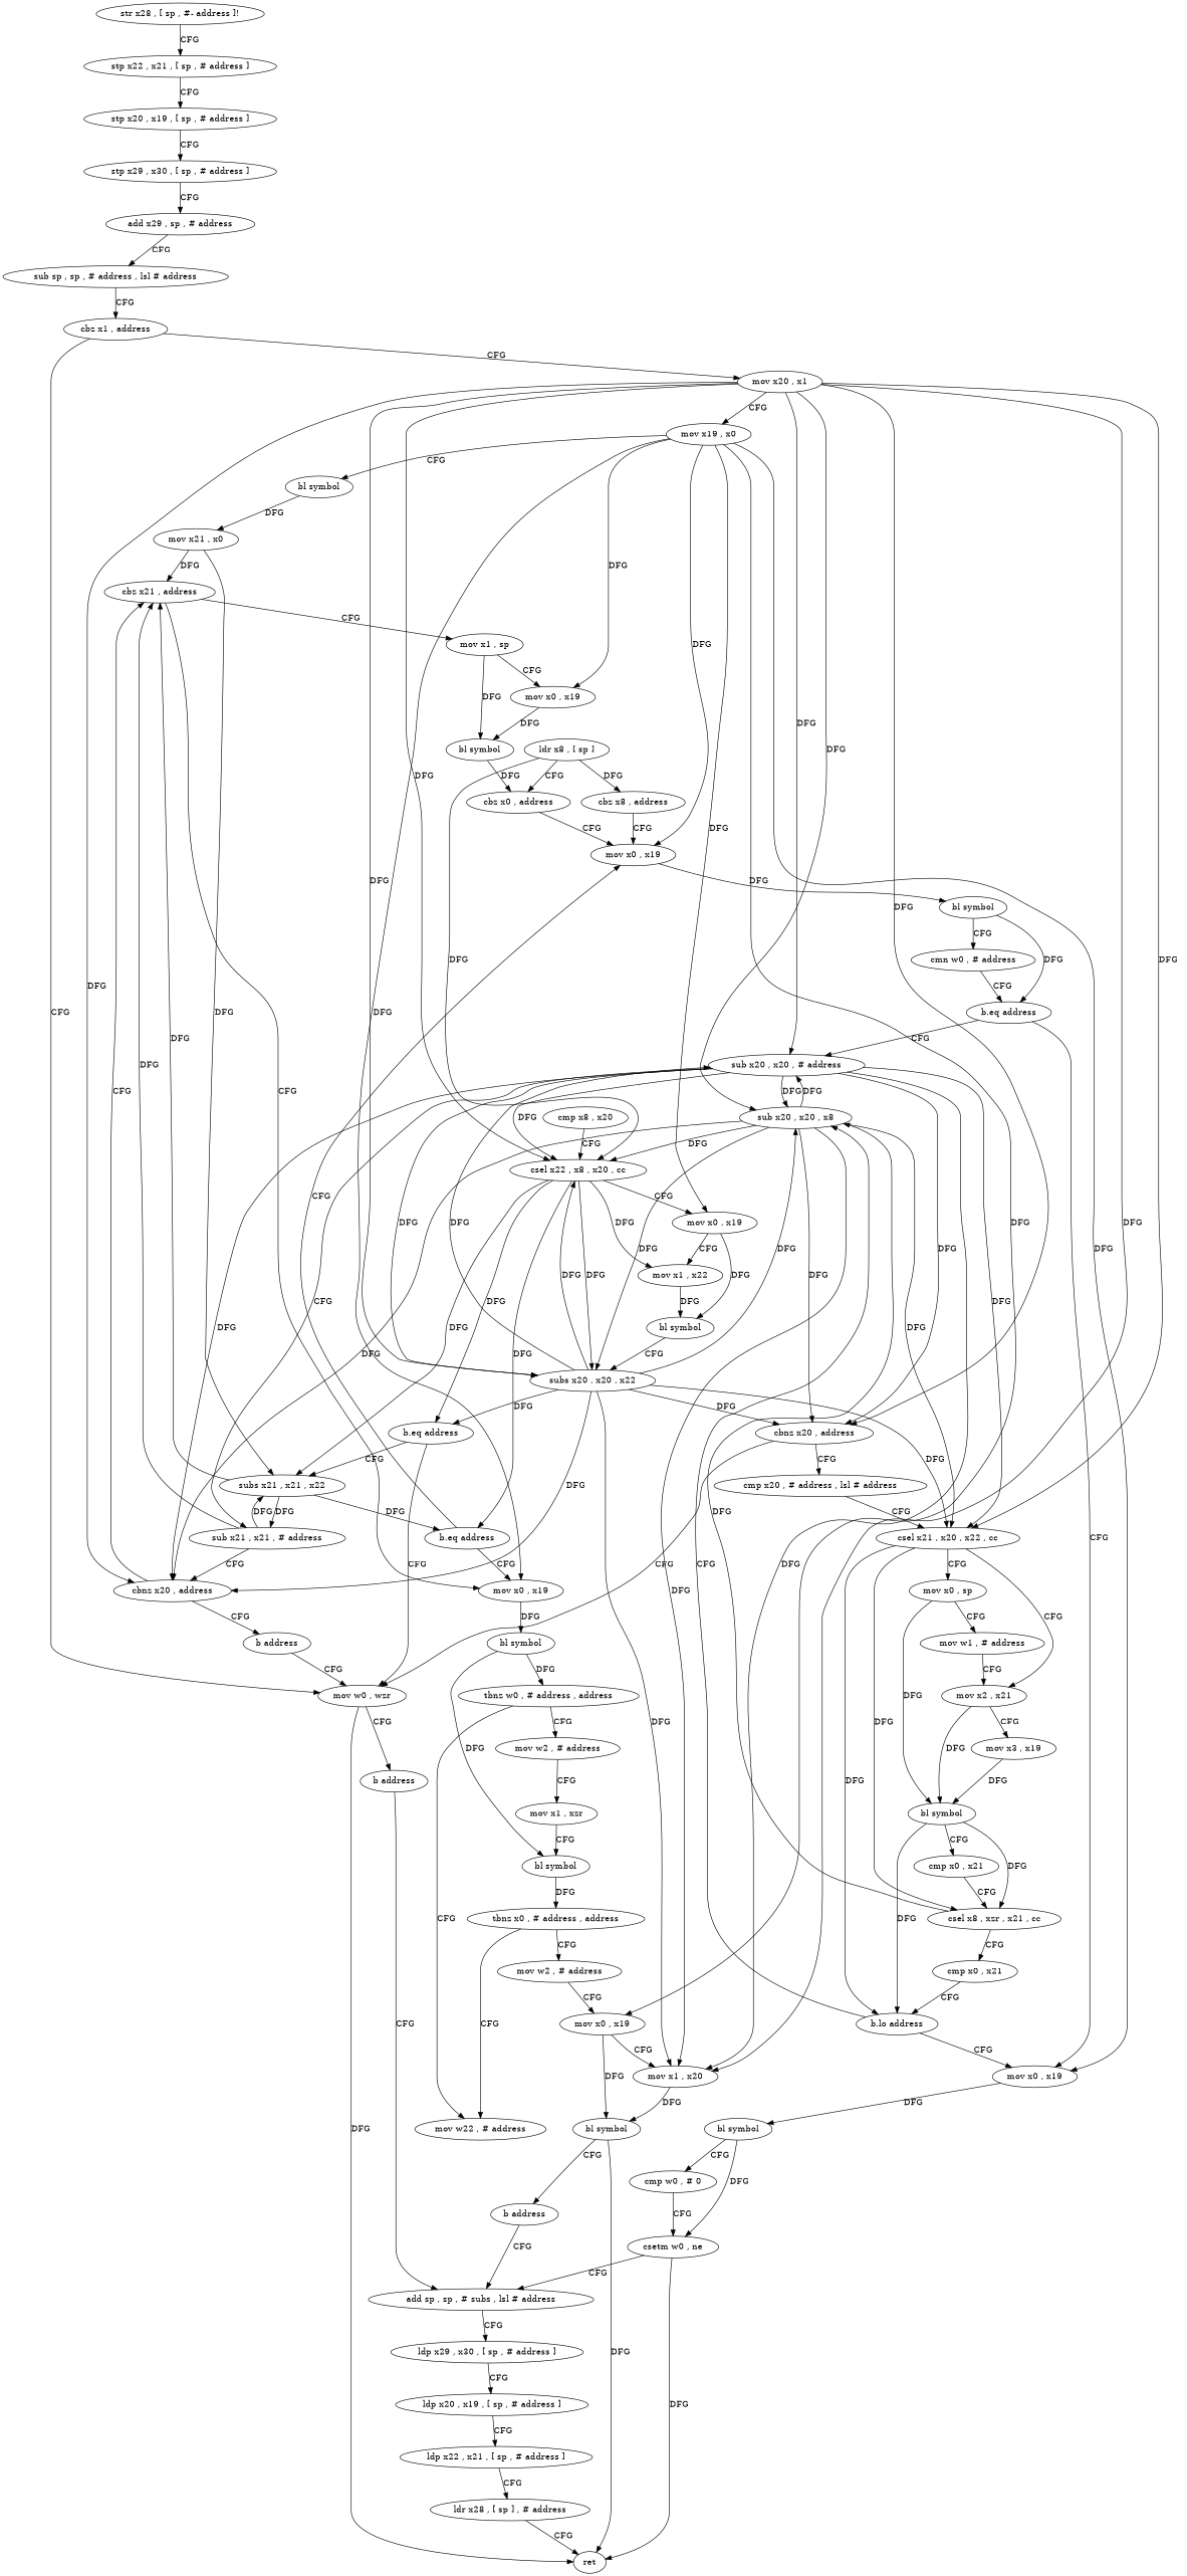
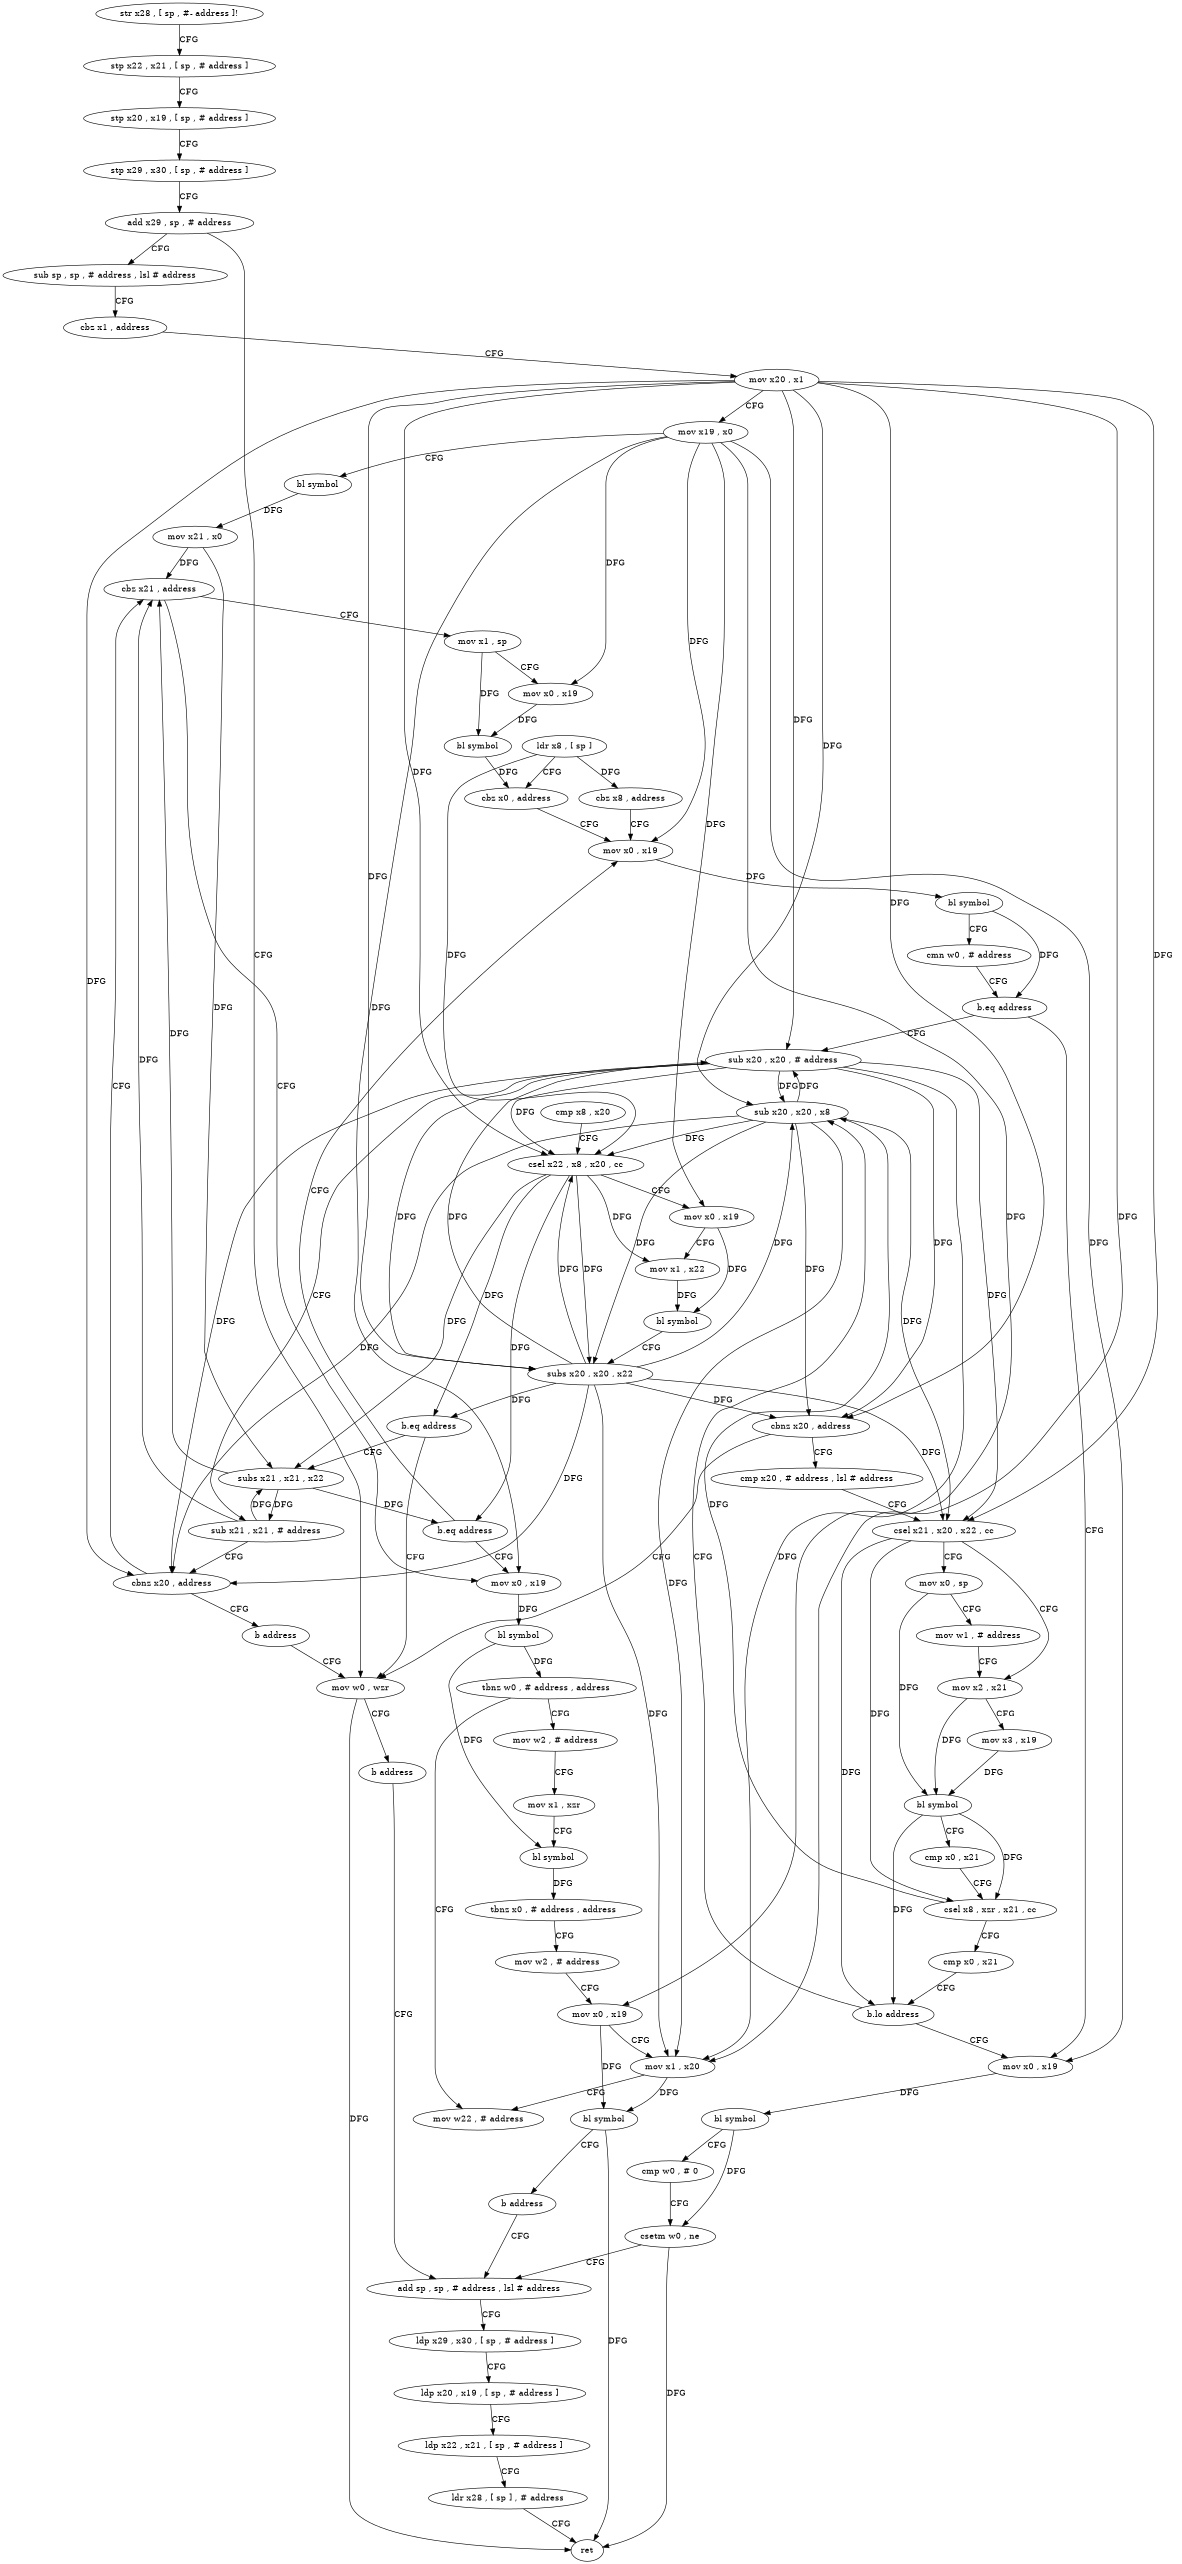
  digraph {
    n1 [label="str x28 , [ sp , #- address ]!"]
    n2 [label="stp x22 , x21 , [ sp , # address ]"]
    n3 [label="stp x20 , x19 , [ sp , # address ]"]
    n4 [label="stp x29 , x30 , [ sp , # address ]"]
    n5 [label="add x29 , sp , # address"]
    n6 [label="sub sp , sp , # address , lsl # address"]
    n7 [label="cbz x1 , address"]
    n8 [label="mov w0 , wzr"]
    n9 [label="mov x20 , x1"]
    n10 [label="b address"]
    n11 [label=ret]
    n12 [label="mov x19 , x0"]
    n13 [label="sub x20 , x20 , # address"]
    n14 [label="sub x20 , x20 , x8"]
    n15 [label="cbnz x20 , address"]
    n16 [label="mov x1 , x20"]
    n17 [label="cbnz x20 , address"]
    n18 [label="csel x22 , x8 , x20 , cc"]
    n19 [label="subs x20 , x20 , x22"]
    n20 [label="csel x21 , x20 , x22 , cc"]
-   n21 [label="add sp , sp , # subs , lsl # address"]
+   n21 [label="add sp , sp , # address , lsl # address"]
    n22 [label="bl symbol"]
    n23 [label="mov x0 , x19"]
    n24 [label="mov x0 , x19"]
    n25 [label="mov x0 , x19"]
    n26 [label="mov x0 , x19"]
    n27 [label="mov x0 , x19"]
    n28 [label="mov x0 , x19"]
    n29 [label="sub x21 , x21 , # address"]
    n30 [label="cmp x20 , # address , lsl # address"]
    n31 [label="bl symbol"]
    n32 [label="cbz x21 , address"]
    n33 [label="b address"]
    n34 [label="subs x21 , x21 , x22"]
    n35 [label="mov x1 , x22"]
    n36 [label="b.eq address"]
    n37 [label="b.eq address"]
    n38 [label="mov x0 , sp"]
    n39 [label="mov x2 , x21"]
    n40 [label="csel x8 , xzr , x21 , cc"]
    n41 [label="b.lo address"]
    n42 [label="ldp x29 , x30 , [ sp , # address ]"]
    n43 [label="ldp x20 , x19 , [ sp , # address ]"]
    n44 [label="mov x21 , x0"]
    n45 [label="bl symbol"]
    n46 [label="bl symbol"]
    n47 [label="bl symbol"]
    n48 [label="bl symbol"]
    n49 [label="bl symbol"]
    n50 [label="mov x3 , x19"]
    n51 [label="bl symbol"]
    n52 [label="mov x1 , sp"]
    n53 [label="ldp x22 , x21 , [ sp , # address ]"]
    n54 [label="ldr x28 , [ sp ] , # address"]
    n55 [label="tbnz w0 , # address , address"]
    n56 [label="bl symbol"]
    n57 [label="mov w22 , # address"]
    n58 [label="mov w2 , # address"]
    n59 [label="tbnz x0 , # address , address"]
    n60 [label="mov x1 , xzr"]
    n61 [label="cbz x0 , address"]
    n62 [label="ldr x8 , [ sp ]"]
    n63 [label="cbz x8 , address"]
    n64 [label="cmn w0 , # address"]
    n65 [label="b.eq address"]
    n66 [label="mov w2 , # address"]
    n67 [label="cmp w0 , # 0"]
    n68 [label="csetm w0 , ne"]
    n69 [label="cmp x8 , x20"]
    n70 [label="b address"]
    n71 [label="mov w1 , # address"]
    n72 [label="cmp x0 , x21"]
    n73 [label="cmp x0 , x21"]
    n1 -> n2 [label=CFG]
    n2 -> n3 [label=CFG]
    n3 -> n4 [label=CFG]
    n4 -> n5 [label=CFG]
    n5 -> n6 [label=CFG]
    n6 -> n7 [label=CFG]
-   n7 -> n8 [label=CFG]
+   n5 -> n8 [label=CFG]
    n7 -> n9 [label=CFG]
    n8 -> n10 [label=CFG]
    n8 -> n11 [label=DFG]
    n9 -> n12 [label=CFG]
    n9 -> n13 [label=DFG]
    n9 -> n14 [label=DFG]
    n9 -> n15 [label=DFG]
    n9 -> n16 [label=DFG]
    n9 -> n17 [label=DFG]
    n9 -> n18 [label=DFG]
    n9 -> n19 [label=DFG]
    n9 -> n20 [label=DFG]
    n10 -> n21 [label=CFG]
    n12 -> n22 [label=CFG]
    n12 -> n23 [label=DFG]
    n12 -> n24 [label=DFG]
    n12 -> n25 [label=DFG]
    n12 -> n26 [label=DFG]
    n12 -> n27 [label=DFG]
    n12 -> n28 [label=DFG]
    n13 -> n14 [label=DFG]
    n13 -> n15 [label=DFG]
    n13 -> n16 [label=DFG]
    n13 -> n17 [label=DFG]
    n13 -> n18 [label=DFG]
    n13 -> n19 [label=DFG]
    n13 -> n20 [label=DFG]
    n13 -> n29 [label=CFG]
    n14 -> n13 [label=DFG]
    n14 -> n15 [label=DFG]
    n14 -> n16 [label=DFG]
    n14 -> n17 [label=DFG]
    n14 -> n18 [label=DFG]
    n14 -> n19 [label=DFG]
    n14 -> n20 [label=DFG]
    n15 -> n8 [label=CFG]
    n15 -> n30 [label=CFG]
    n16 -> n31 [label=DFG]
    n17 -> n32 [label=CFG]
    n17 -> n33 [label=CFG]
    n18 -> n19 [label=DFG]
    n18 -> n28 [label=CFG]
    n18 -> n34 [label=DFG]
    n18 -> n35 [label=DFG]
    n18 -> n36 [label=DFG]
    n18 -> n37 [label=DFG]
    n19 -> n13 [label=DFG]
    n19 -> n14 [label=DFG]
    n19 -> n15 [label=DFG]
    n19 -> n16 [label=DFG]
    n19 -> n17 [label=DFG]
    n19 -> n18 [label=DFG]
    n19 -> n20 [label=DFG]
    n19 -> n36 [label=DFG]
    n20 -> n38 [label=CFG]
    n20 -> n39 [label=CFG]
    n20 -> n40 [label=DFG]
    n20 -> n41 [label=DFG]
    n21 -> n42 [label=CFG]
    n22 -> n44 [label=DFG]
    n23 -> n45 [label=DFG]
    n24 -> n46 [label=DFG]
    n25 -> n47 [label=DFG]
    n26 -> n48 [label=DFG]
    n27 -> n16 [label=CFG]
    n27 -> n31 [label=DFG]
    n28 -> n35 [label=CFG]
    n28 -> n49 [label=DFG]
    n29 -> n17 [label=CFG]
    n29 -> n32 [label=DFG]
    n29 -> n34 [label=DFG]
    n30 -> n20 [label=CFG]
    n31 -> n11 [label=DFG]
    n31 -> n70 [label=CFG]
    n32 -> n23 [label=CFG]
    n32 -> n52 [label=CFG]
    n33 -> n8 [label=CFG]
    n34 -> n29 [label=DFG]
    n34 -> n32 [label=DFG]
    n34 -> n37 [label=DFG]
    n35 -> n49 [label=DFG]
    n36 -> n8 [label=CFG]
    n36 -> n34 [label=CFG]
    n37 -> n23 [label=CFG]
    n37 -> n25 [label=CFG]
    n38 -> n51 [label=DFG]
    n38 -> n71 [label=CFG]
    n39 -> n50 [label=CFG]
    n39 -> n51 [label=DFG]
    n40 -> n14 [label=DFG]
    n40 -> n72 [label=CFG]
    n41 -> n14 [label=CFG]
    n41 -> n26 [label=CFG]
    n42 -> n43 [label=CFG]
    n43 -> n53 [label=CFG]
    n44 -> n32 [label=DFG]
    n44 -> n34 [label=DFG]
    n45 -> n55 [label=DFG]
    n45 -> n56 [label=DFG]
    n46 -> n61 [label=DFG]
    n47 -> n64 [label=CFG]
    n47 -> n65 [label=DFG]
    n48 -> n67 [label=CFG]
    n48 -> n68 [label=DFG]
    n49 -> n19 [label=CFG]
    n50 -> n51 [label=DFG]
    n51 -> n40 [label=DFG]
    n51 -> n41 [label=DFG]
    n51 -> n73 [label=CFG]
    n52 -> n24 [label=CFG]
    n52 -> n46 [label=DFG]
    n53 -> n54 [label=CFG]
    n54 -> n11 [label=CFG]
    n55 -> n57 [label=CFG]
    n55 -> n58 [label=CFG]
    n56 -> n59 [label=DFG]
    n58 -> n60 [label=CFG]
-   n59 -> n57 [label=CFG]
+   n16 -> n57 [label=CFG]
    n59 -> n66 [label=CFG]
    n60 -> n56 [label=CFG]
    n61 -> n25 [label=CFG]
    n62 -> n18 [label=DFG]
    n62 -> n61 [label=CFG]
    n62 -> n63 [label=DFG]
    n63 -> n25 [label=CFG]
    n64 -> n65 [label=CFG]
    n65 -> n13 [label=CFG]
    n65 -> n26 [label=CFG]
    n66 -> n27 [label=CFG]
    n67 -> n68 [label=CFG]
    n68 -> n11 [label=DFG]
    n68 -> n21 [label=CFG]
    n69 -> n18 [label=CFG]
    n70 -> n21 [label=CFG]
    n71 -> n39 [label=CFG]
    n72 -> n41 [label=CFG]
    n73 -> n40 [label=CFG]
  }
